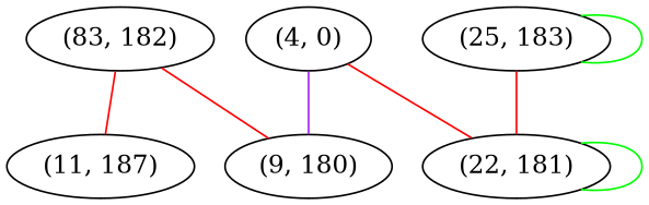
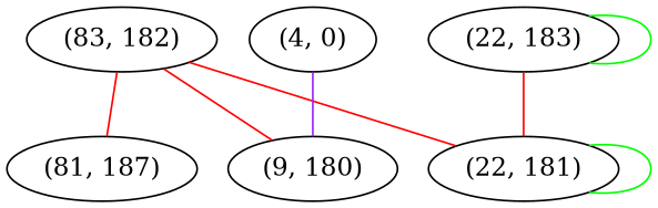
  graph {
    edge [color=red weight=1]
    n1 [label="(83, 182)"]
    "(9, 180)"
-   "(11, 187)"
+   "(11, 187)" [label="(81, 187)"]
    "(22, 181)"
    n5 [label="(4, 0)"]
-   "(22, 183)" [label="(25, 183)"]
+   "(22, 183)"
    n1 -- "(9, 180)"
    n1 -- "(11, 187)"
-   n5 -- "(22, 181)"
+   n1 -- "(22, 181)"
    "(22, 181)" -- "(22, 181)" [color=green weight=2]
    n5 -- "(9, 180)" [color=purple weight=4]
    "(22, 183)" -- "(22, 181)"
    "(22, 183)" -- "(22, 183)" [color=green weight=2]
  }
